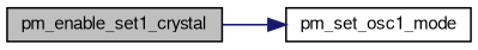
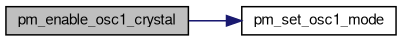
  digraph {
    rankdir=LR
    node [color=black fontname=FreeSans fontsize=10 shape=record style=filled]
-   n1 [fillcolor=grey75 fontcolor=black height=0.2 label=pm_enable_set1_crystal width=0.4]
+   n1 [fillcolor=grey75 fontcolor=black height=0.2 label=pm_enable_osc1_crystal width=0.4]
    n2 [fillcolor=white height=0.2 label=pm_set_osc1_mode width=0.4]
    n1 -> n2 [color=midnightblue fontname=FreeSans fontsize=10 labelfontname=FreeSans labelfontsize=10 style=solid]
  }
